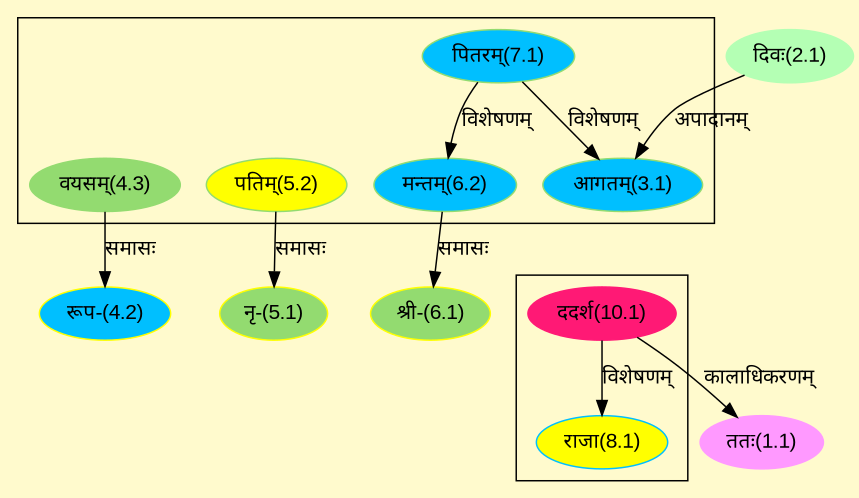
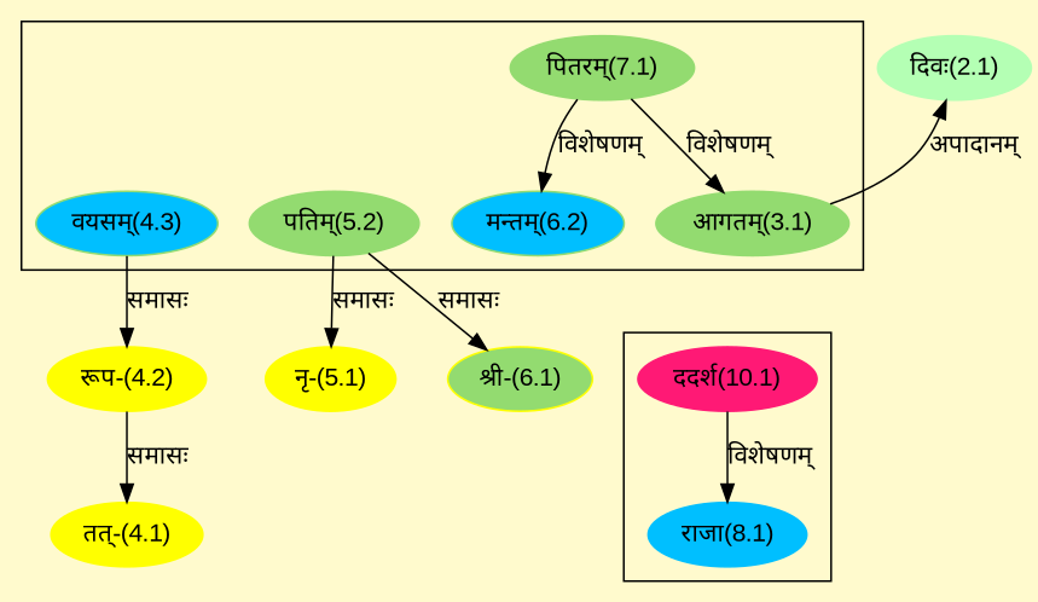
  digraph {
    bgcolor=lemonchiffon1
    compound=true
    fontname="Liberation Sans"
    rankdir=BT
    node [color="#93DB70" fontname="Liberation Sans" style=filled]
    edge [dir=back fontname="Liberation Sans"]
-   n1 [label="आगतम्(3.1)" fillcolor="#00BFFF"]
-   n2 [label="पितरम्(7.1)" fillcolor="#00BFFF"]
-   n3 [label="वयसम्(4.3)"]
-   n4 [label="पतिम्(5.2)" fillcolor="#FFFF00"]
+   n1 [label="आगतम्(3.1)"]
+   n2 [label="पितरम्(7.1)"]
+   n3 [label="वयसम्(4.3)" fillcolor="#00BFFF"]
+   n4 [label="पतिम्(5.2)"]
    n5 [fillcolor="#00BFFF" label="मन्तम्(6.2)"]
-   n6 [color="#00BFFF" label="राजा(8.1)" fillcolor="#FFFF00"]
+   n6 [color="#00BFFF" label="राजा(8.1)"]
    n7 [color="#FF1975" label="ददर्श(10.1)"]
-   n8 [color="#FF99FF" label="ततः(1.1)"]
    n9 [color="#B4FFB4" label="दिवः(2.1)"]
-   n11 [color="#FFFF00" label="रूप-(4.2)" fillcolor="#00BFFF"]
-   n12 [color="#FFFF00" label="नृ-(5.1)" fillcolor="#93DB70"]
+   n10 [color="#FFFF00" label="तत्-(4.1)"]
+   n11 [color="#FFFF00" label="रूप-(4.2)"]
+   n12 [color="#FFFF00" label="नृ-(5.1)"]
    n13 [color="#FFFF00" fillcolor="#93DB70" label="श्री-(6.1)"]
    subgraph cluster_1 {
      n1
      n2
      n3
      n4
      n5
    }
    subgraph cluster_2 {
      n6
      n7
    }
    n1 -> n2 [label="विशेषणम्"]
    n5 -> n2 [label="विशेषणम्"]
    n6 -> n7 [label="विशेषणम्"]
-   n8 -> n7 [label="कालाधिकरणम्"]
-   n1 -> n9 [label="अपादानम्"]
+   n9 -> n1 [label="अपादानम्"]
+   n10 -> n11 [label="समासः"]
    n11 -> n3 [label="समासः"]
    n12 -> n4 [label="समासः"]
-   n13 -> n5 [label="समासः"]
+   n13 -> n4 [label="समासः"]
  }
